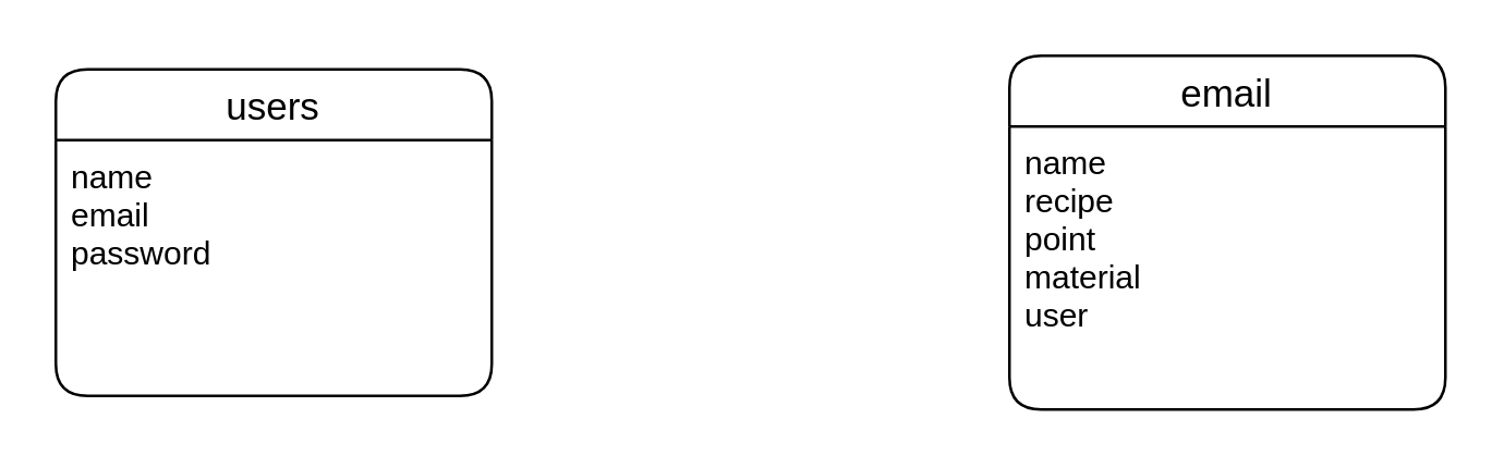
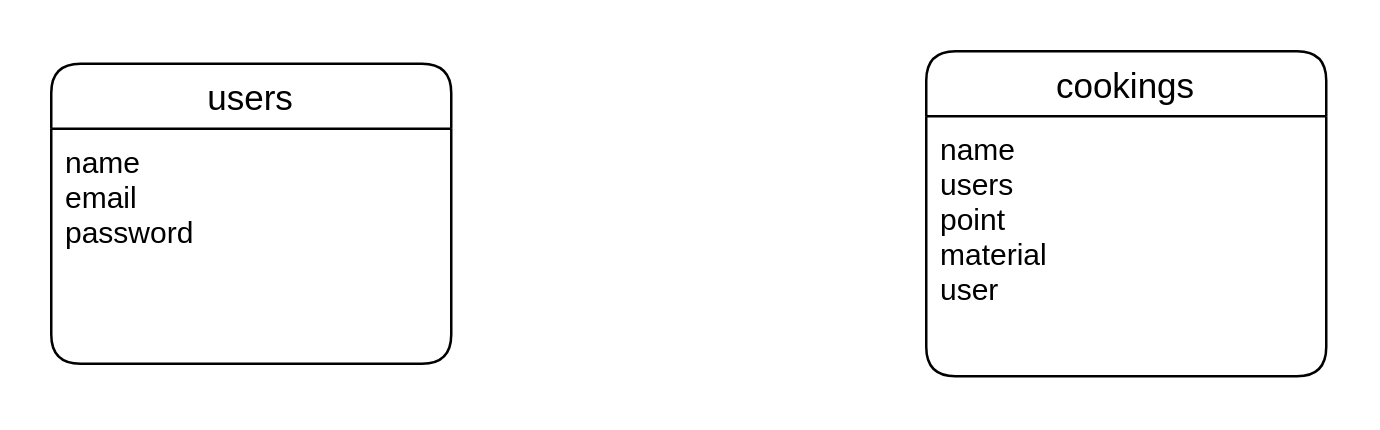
  <mxCell id="0" />
  <mxCell id="1" parent="0" />
  <mxCell id="2" value="users" style="swimlane;fontStyle=0;childLayout=stackLayout;horizontal=1;startSize=26;horizontalStack=0;resizeParent=1;resizeParentMax=0;resizeLast=0;collapsible=1;marginBottom=0;align=center;fontSize=14;sketch=0;rounded=1;" parent="1" vertex="1"><mxGeometry x="20" y="25" width="160" height="120" as="geometry" /></mxCell>
  <mxCell id="3" value="name&#10;email&#10;password" style="text;strokeColor=none;fillColor=none;spacingLeft=4;spacingRight=4;overflow=hidden;rotatable=0;points=[[0,0.5],[1,0.5]];portConstraint=eastwest;fontSize=12;rounded=1;" parent="2" vertex="1"><mxGeometry y="26" width="160" height="94" as="geometry" /></mxCell>
- <mxCell id="4" value="email" style="swimlane;fontStyle=0;childLayout=stackLayout;horizontal=1;startSize=26;horizontalStack=0;resizeParent=1;resizeParentMax=0;resizeLast=0;collapsible=1;marginBottom=0;align=center;fontSize=14;sketch=0;rounded=1;" parent="1" vertex="1"><mxGeometry x="370" y="20" width="160" height="130" as="geometry" /></mxCell>
- <mxCell id="5" value="name&#10;recipe&#10;point&#10;material&#10;user" style="text;strokeColor=none;fillColor=none;spacingLeft=4;spacingRight=4;overflow=hidden;rotatable=0;points=[[0,0.5],[1,0.5]];portConstraint=eastwest;fontSize=12;rounded=1;" parent="4" vertex="1"><mxGeometry y="26" width="160" height="104" as="geometry" /></mxCell>
+ <mxCell id="4" value="cookings" style="swimlane;fontStyle=0;childLayout=stackLayout;horizontal=1;startSize=26;horizontalStack=0;resizeParent=1;resizeParentMax=0;resizeLast=0;collapsible=1;marginBottom=0;align=center;fontSize=14;sketch=0;rounded=1;" parent="1" vertex="1"><mxGeometry x="370" y="20" width="160" height="130" as="geometry" /></mxCell>
+ <mxCell id="5" value="name&#10;users&#10;point&#10;material&#10;user" style="text;strokeColor=none;fillColor=none;spacingLeft=4;spacingRight=4;overflow=hidden;rotatable=0;points=[[0,0.5],[1,0.5]];portConstraint=eastwest;fontSize=12;rounded=1;" parent="4" vertex="1"><mxGeometry y="26" width="160" height="104" as="geometry" /></mxCell>
